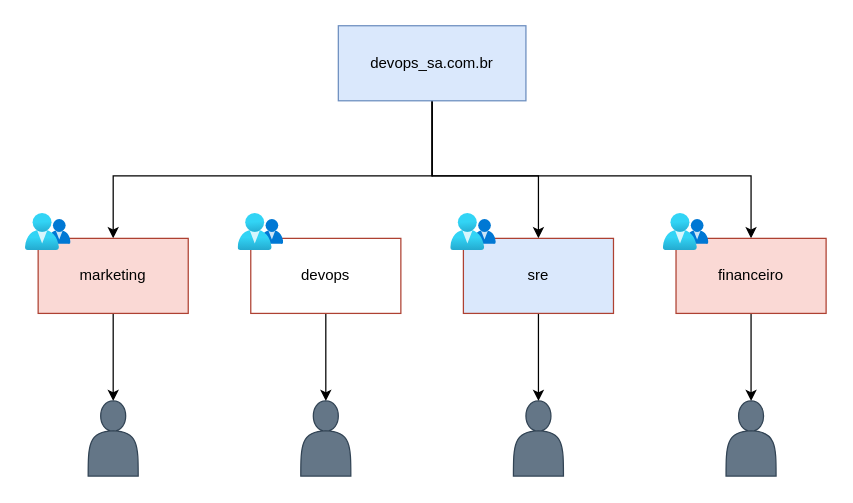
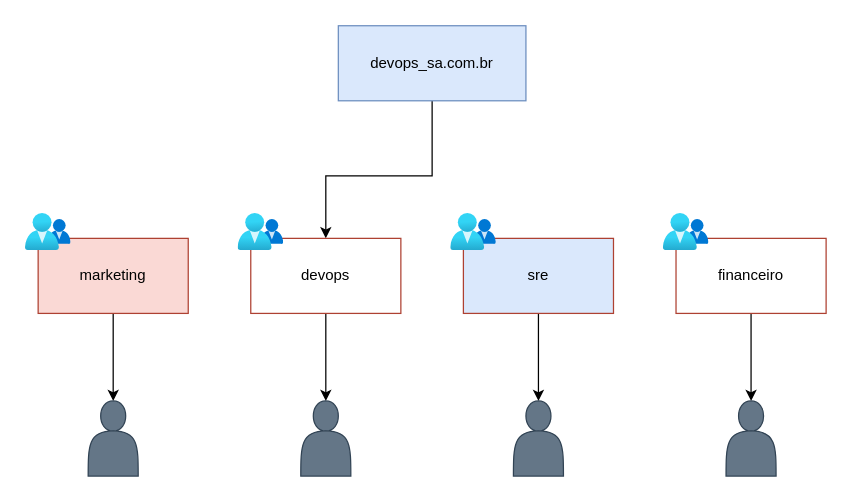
  <mxCell id="0" />
  <mxCell id="1" parent="0" />
- <mxCell id="2" style="edgeStyle=orthogonalEdgeStyle;rounded=0;orthogonalLoop=1;jettySize=auto;html=1;entryX=0.5;entryY=0;entryDx=0;entryDy=0;" edge="1" parent="1" source="6" target="14"><mxGeometry relative="1" as="geometry"><Array as="points"><mxPoint x="345" y="140" /><mxPoint x="90" y="140" /></Array></mxGeometry></mxCell>
- <mxCell id="3" style="edgeStyle=orthogonalEdgeStyle;rounded=0;orthogonalLoop=1;jettySize=auto;html=1;" edge="1" parent="1" source="6" target="12"><mxGeometry relative="1" as="geometry"><Array as="points"><mxPoint x="345" y="140" /><mxPoint x="600" y="140" /></Array></mxGeometry></mxCell>
- <mxCell id="5" style="edgeStyle=orthogonalEdgeStyle;rounded=0;orthogonalLoop=1;jettySize=auto;html=1;entryX=0.5;entryY=0;entryDx=0;entryDy=0;" edge="1" parent="1" source="6" target="10"><mxGeometry relative="1" as="geometry"><Array as="points"><mxPoint x="345" y="140" /><mxPoint x="430" y="140" /></Array></mxGeometry></mxCell>
+ <mxCell id="4" style="edgeStyle=orthogonalEdgeStyle;rounded=0;orthogonalLoop=1;jettySize=auto;html=1;entryX=0.5;entryY=0;entryDx=0;entryDy=0;" edge="1" parent="1" source="6" target="8"><mxGeometry relative="1" as="geometry"><Array as="points"><mxPoint x="345" y="140" /><mxPoint x="260" y="140" /></Array></mxGeometry></mxCell>
  <mxCell id="6" value="&lt;font style=&quot;vertical-align: inherit;&quot;&gt;&lt;font style=&quot;vertical-align: inherit;&quot;&gt;devops_sa.com.br&lt;/font&gt;&lt;/font&gt;" style="rounded=0;whiteSpace=wrap;html=1;fillColor=#dae8fc;strokeColor=#6c8ebf;" vertex="1" parent="1"><mxGeometry x="270" y="20" width="150" height="60" as="geometry" /></mxCell>
  <mxCell id="7" style="edgeStyle=orthogonalEdgeStyle;rounded=0;orthogonalLoop=1;jettySize=auto;html=1;entryX=0.5;entryY=0;entryDx=0;entryDy=0;" edge="1" parent="1" source="8" target="16"><mxGeometry relative="1" as="geometry" /></mxCell>
  <mxCell id="8" value="devops" style="rounded=0;whiteSpace=wrap;html=1;fillColor=#ffffff;strokeColor=#ae4132;" vertex="1" parent="1"><mxGeometry x="200" y="190" width="120" height="60" as="geometry" /></mxCell>
  <mxCell id="9" style="edgeStyle=orthogonalEdgeStyle;rounded=0;orthogonalLoop=1;jettySize=auto;html=1;entryX=0.5;entryY=0;entryDx=0;entryDy=0;" edge="1" parent="1" source="10" target="17"><mxGeometry relative="1" as="geometry" /></mxCell>
  <mxCell id="10" value="sre" style="rounded=0;whiteSpace=wrap;html=1;fillColor=#dae8fc;strokeColor=#ae4132;" vertex="1" parent="1"><mxGeometry x="370" y="190" width="120" height="60" as="geometry" /></mxCell>
  <mxCell id="11" style="edgeStyle=orthogonalEdgeStyle;rounded=0;orthogonalLoop=1;jettySize=auto;html=1;entryX=0.5;entryY=0;entryDx=0;entryDy=0;" edge="1" parent="1" source="12" target="18"><mxGeometry relative="1" as="geometry" /></mxCell>
- <mxCell id="12" value="financeiro" style="rounded=0;whiteSpace=wrap;html=1;fillColor=#fad9d5;strokeColor=#ae4132;" vertex="1" parent="1"><mxGeometry x="540" y="190" width="120" height="60" as="geometry" /></mxCell>
+ <mxCell id="12" value="financeiro" style="rounded=0;whiteSpace=wrap;html=1;fillColor=#ffffff;strokeColor=#ae4132;" vertex="1" parent="1"><mxGeometry x="540" y="190" width="120" height="60" as="geometry" /></mxCell>
  <mxCell id="13" style="edgeStyle=orthogonalEdgeStyle;rounded=0;orthogonalLoop=1;jettySize=auto;html=1;entryX=0.5;entryY=0;entryDx=0;entryDy=0;" edge="1" parent="1" source="14" target="15"><mxGeometry relative="1" as="geometry" /></mxCell>
  <mxCell id="14" value="marketing" style="rounded=0;whiteSpace=wrap;html=1;fillColor=#fad9d5;strokeColor=#ae4132;" vertex="1" parent="1"><mxGeometry x="30" y="190" width="120" height="60" as="geometry" /></mxCell>
  <mxCell id="15" value="" style="shape=actor;whiteSpace=wrap;html=1;fillColor=#647687;fontColor=#ffffff;strokeColor=#314354;" vertex="1" parent="1"><mxGeometry x="70" y="320" width="40" height="60" as="geometry" /></mxCell>
  <mxCell id="16" value="" style="shape=actor;whiteSpace=wrap;html=1;fillColor=#647687;fontColor=#ffffff;strokeColor=#314354;" vertex="1" parent="1"><mxGeometry x="240" y="320" width="40" height="60" as="geometry" /></mxCell>
  <mxCell id="17" value="" style="shape=actor;whiteSpace=wrap;html=1;fillColor=#647687;fontColor=#ffffff;strokeColor=#314354;" vertex="1" parent="1"><mxGeometry x="410" y="320" width="40" height="60" as="geometry" /></mxCell>
  <mxCell id="18" value="" style="shape=actor;whiteSpace=wrap;html=1;fillColor=#647687;fontColor=#ffffff;strokeColor=#314354;" vertex="1" parent="1"><mxGeometry x="580" y="320" width="40" height="60" as="geometry" /></mxCell>
  <mxCell id="19" value="" style="image;aspect=fixed;html=1;points=[];align=center;fontSize=12;image=img/lib/azure2/identity/Groups.svg;" vertex="1" parent="1"><mxGeometry x="20" y="170" width="36.43" height="30" as="geometry" /></mxCell>
  <mxCell id="20" value="" style="image;aspect=fixed;html=1;points=[];align=center;fontSize=12;image=img/lib/azure2/identity/Groups.svg;" vertex="1" parent="1"><mxGeometry x="190" y="170" width="36.43" height="30" as="geometry" /></mxCell>
  <mxCell id="21" value="" style="image;aspect=fixed;html=1;points=[];align=center;fontSize=12;image=img/lib/azure2/identity/Groups.svg;" vertex="1" parent="1"><mxGeometry x="360" y="170" width="36.43" height="30" as="geometry" /></mxCell>
  <mxCell id="22" value="" style="image;aspect=fixed;html=1;points=[];align=center;fontSize=12;image=img/lib/azure2/identity/Groups.svg;" vertex="1" parent="1"><mxGeometry x="530" y="170" width="36.43" height="30" as="geometry" /></mxCell>
